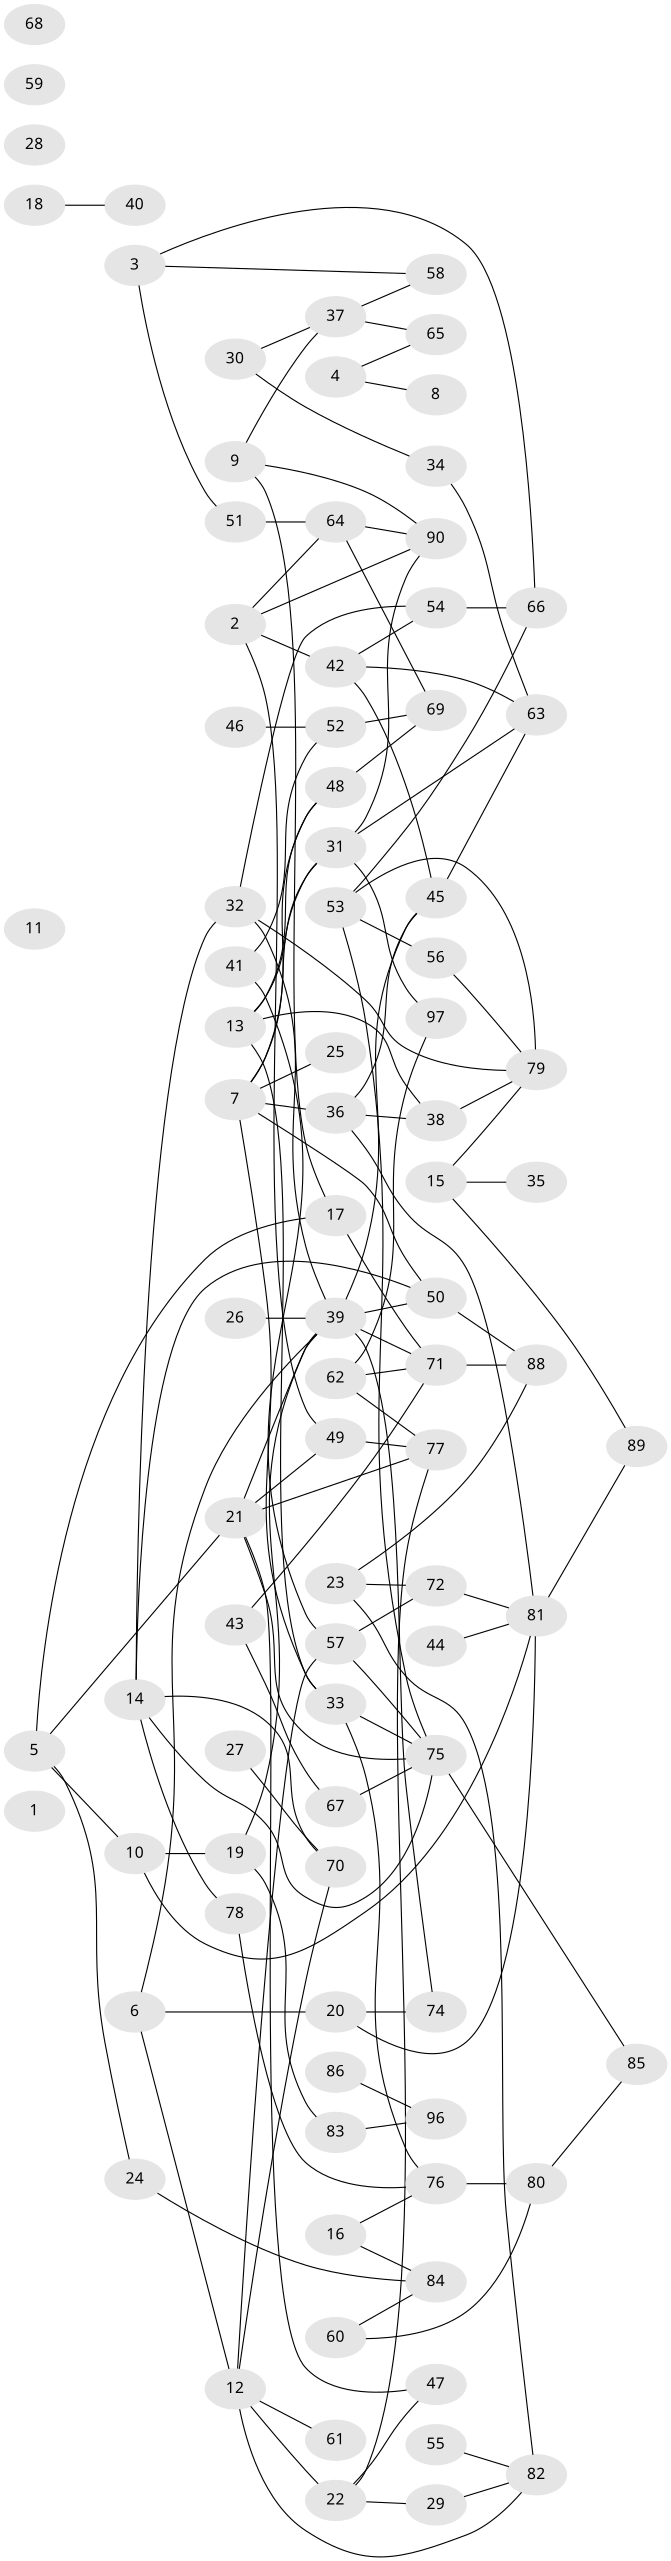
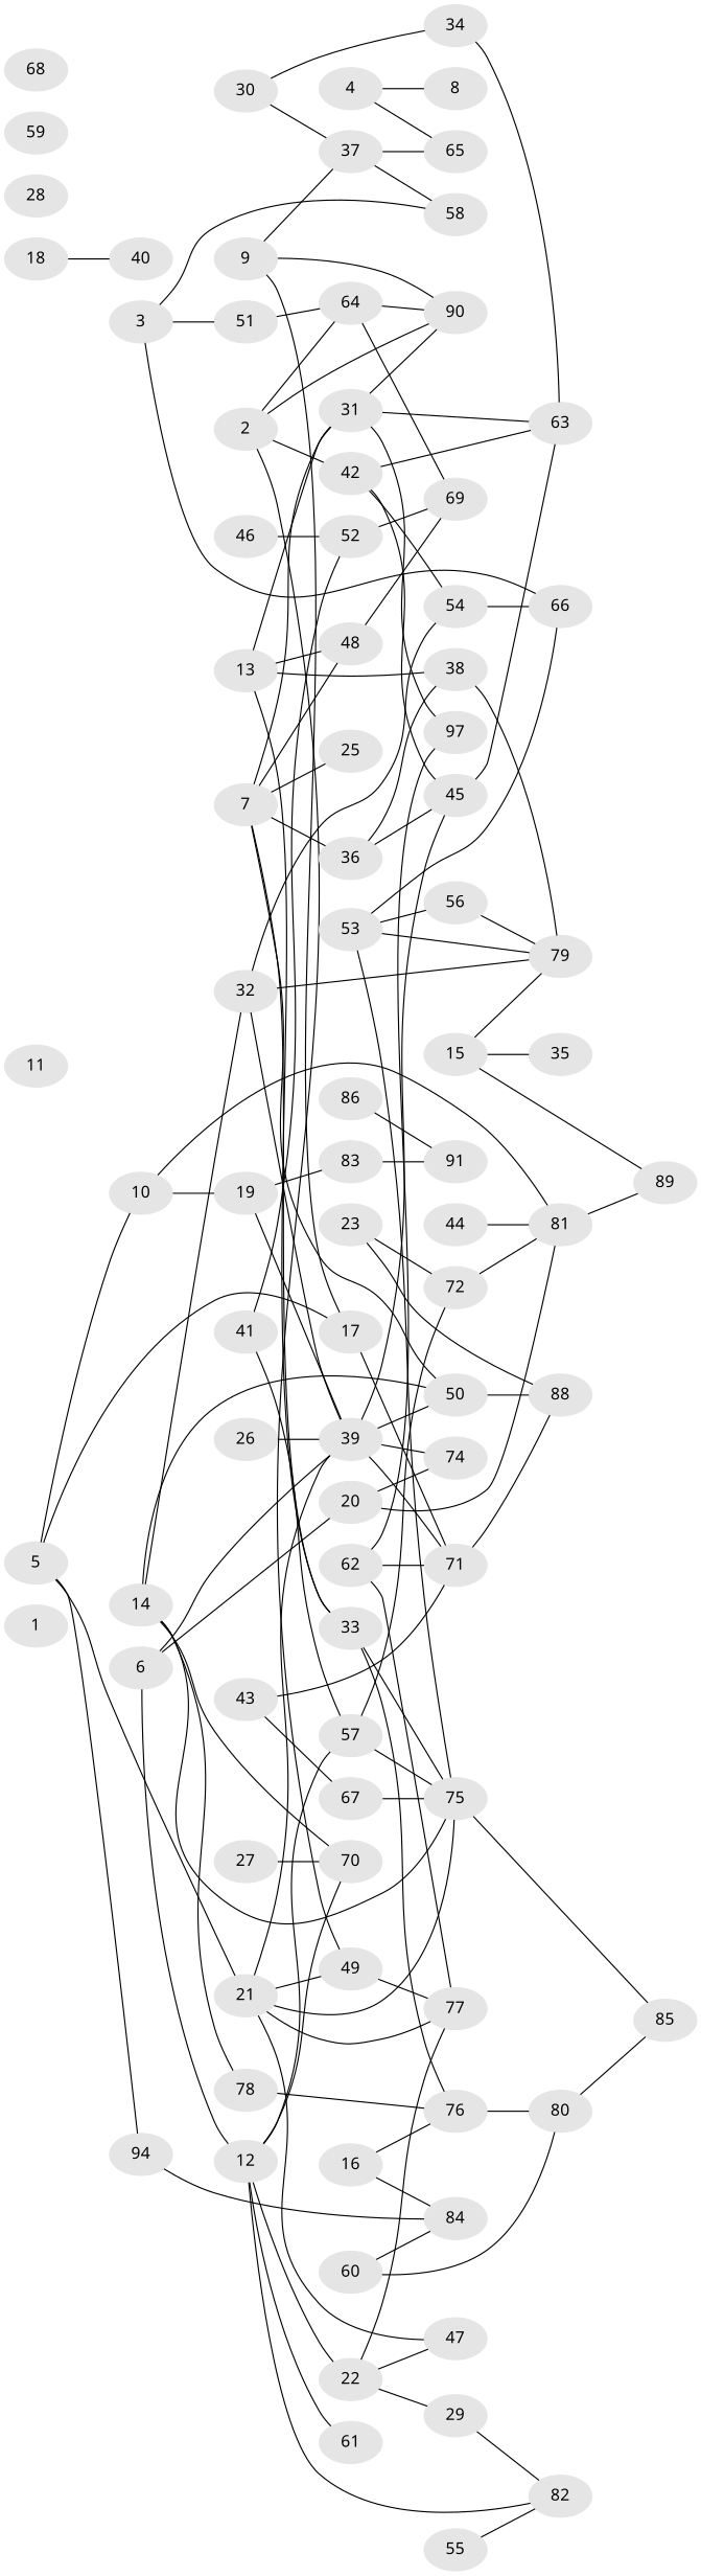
  graph {
    fontname="Noto Sans"
    rankdir=LR
    node [color=gray90 fontname="Noto Sans" style=filled]
    edge [fontname="Noto Sans"]
    1
    2
    42
    49
    64
    90
    63
    54
    45
    77
    69
    3
    51
    58
    66
    4
    8
    65
    5
    10
    17
    21
-   24
+   24 [label=94]
    19
    81
    71
    39
    75
    47
    84
    6
    12
    20
    22
    57
    61
    70
    82
    74
    50
    7
    25
    31
    33
    36
    48
    n47 [label=97]
    76
    38
    88
    9
    37
    83
    89
    11
    29
    72
    13
    79
    14
    32
    78
    85
    15
    35
    16
    80
    18
    40
-   91 [label=96]
+   91
    23
    26
    27
    28
    30
    34
    41
    52
    43
    67
    44
    46
    53
    56
    55
    59
    60
    62
    68
    86
    2 -- 42
    2 -- 49
    2 -- 64
    2 -- 90
    42 -- 63
    42 -- 54
    42 -- 45
    49 -- 77
    64 -- 90
    64 -- 69
    54 -- 66
    45 -- 63
    3 -- 51
    3 -- 58
    3 -- 66
    51 -- 64
    4 -- 8
    4 -- 65
    5 -- 10
    5 -- 17
    5 -- 21
    5 -- 24
    10 -- 19
    10 -- 81
    17 -- 71
    21 -- 49
    21 -- 77
    21 -- 39
    21 -- 75
    21 -- 47
    24 -- 84
    19 -- 39
    19 -- 83
    81 -- 89
    71 -- 88
    39 -- 45
    39 -- 71
    39 -- 74
    39 -- 50
    75 -- 85
    6 -- 39
    6 -- 12
    6 -- 20
    12 -- 22
    12 -- 57
    12 -- 61
    12 -- 70
    12 -- 82
    20 -- 81
    20 -- 74
    22 -- 77
    22 -- 47
    22 -- 29
    57 -- 75
    57 -- 72
    50 -- 88
    7 -- 50
    7 -- 25
    7 -- 31
    7 -- 33
    7 -- 36
    7 -- 48
    31 -- 90
    31 -- 63
    31 -- n47
    33 -- 75
    33 -- 76
    36 -- 45
-   36 -- 81
    36 -- 38
    48 -- 69
    76 -- 80
    38 -- 79
    9 -- 90
    9 -- 17
    9 -- 37
    37 -- 58
    37 -- 65
    83 -- 91
    29 -- 82
    72 -- 81
    13 -- 31
    13 -- 33
    13 -- 48
    13 -- 38
    14 -- 75
    14 -- 70
    14 -- 50
    14 -- 32
    14 -- 78
    32 -- 54
    32 -- 39
    32 -- 79
    78 -- 76
    15 -- 89
    15 -- 79
    15 -- 35
    16 -- 84
    16 -- 76
    80 -- 85
    18 -- 40
-   23 -- 82
    23 -- 88
    23 -- 72
    26 -- 39
    27 -- 70
    30 -- 37
    30 -- 34
    34 -- 63
    41 -- 57
    41 -- 52
    52 -- 69
    43 -- 71
    43 -- 67
    67 -- 75
    44 -- 81
    46 -- 52
    53 -- 66
    53 -- 75
    53 -- 79
    53 -- 56
    56 -- 79
    55 -- 82
    60 -- 84
    60 -- 80
    62 -- 77
    62 -- 71
    62 -- n47
    86 -- 91
  }
